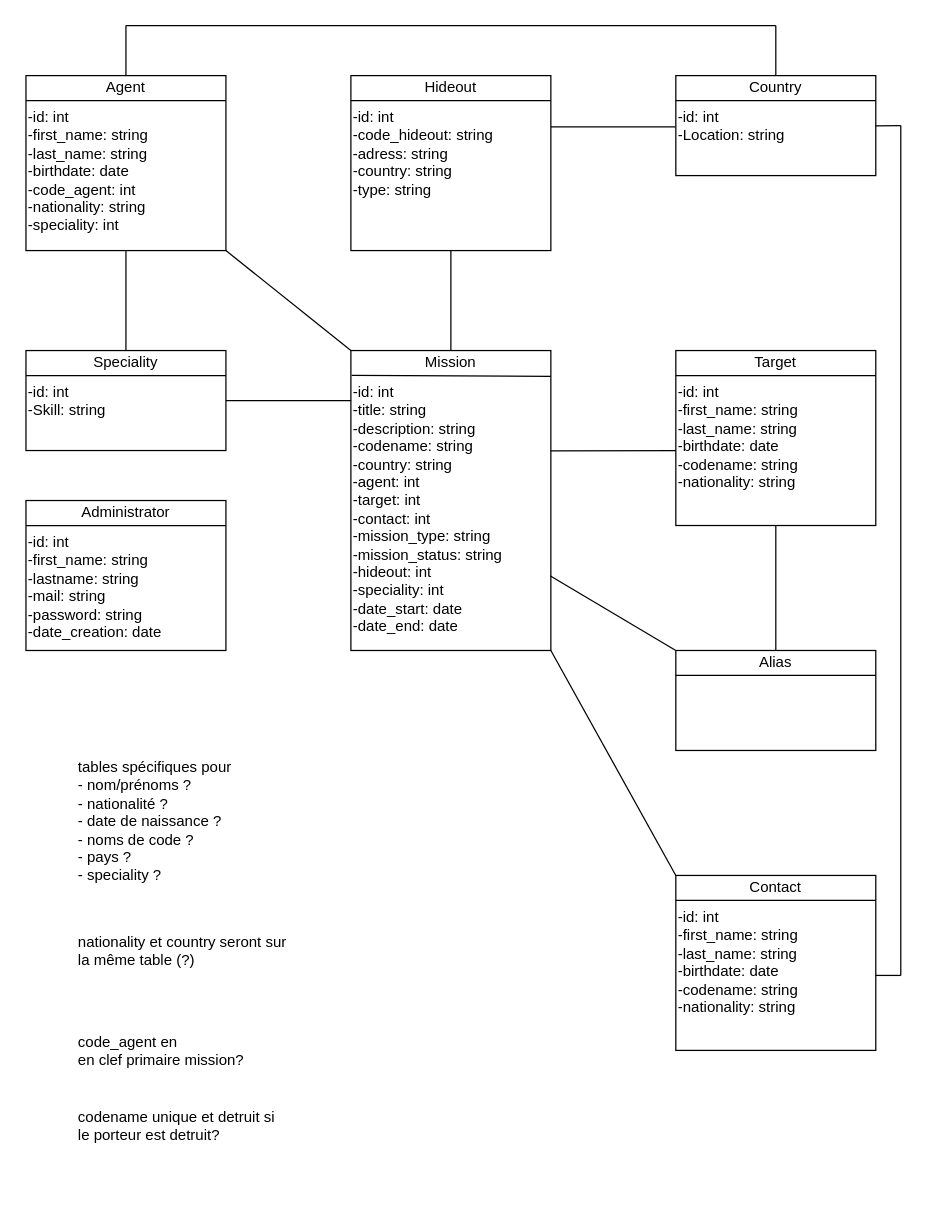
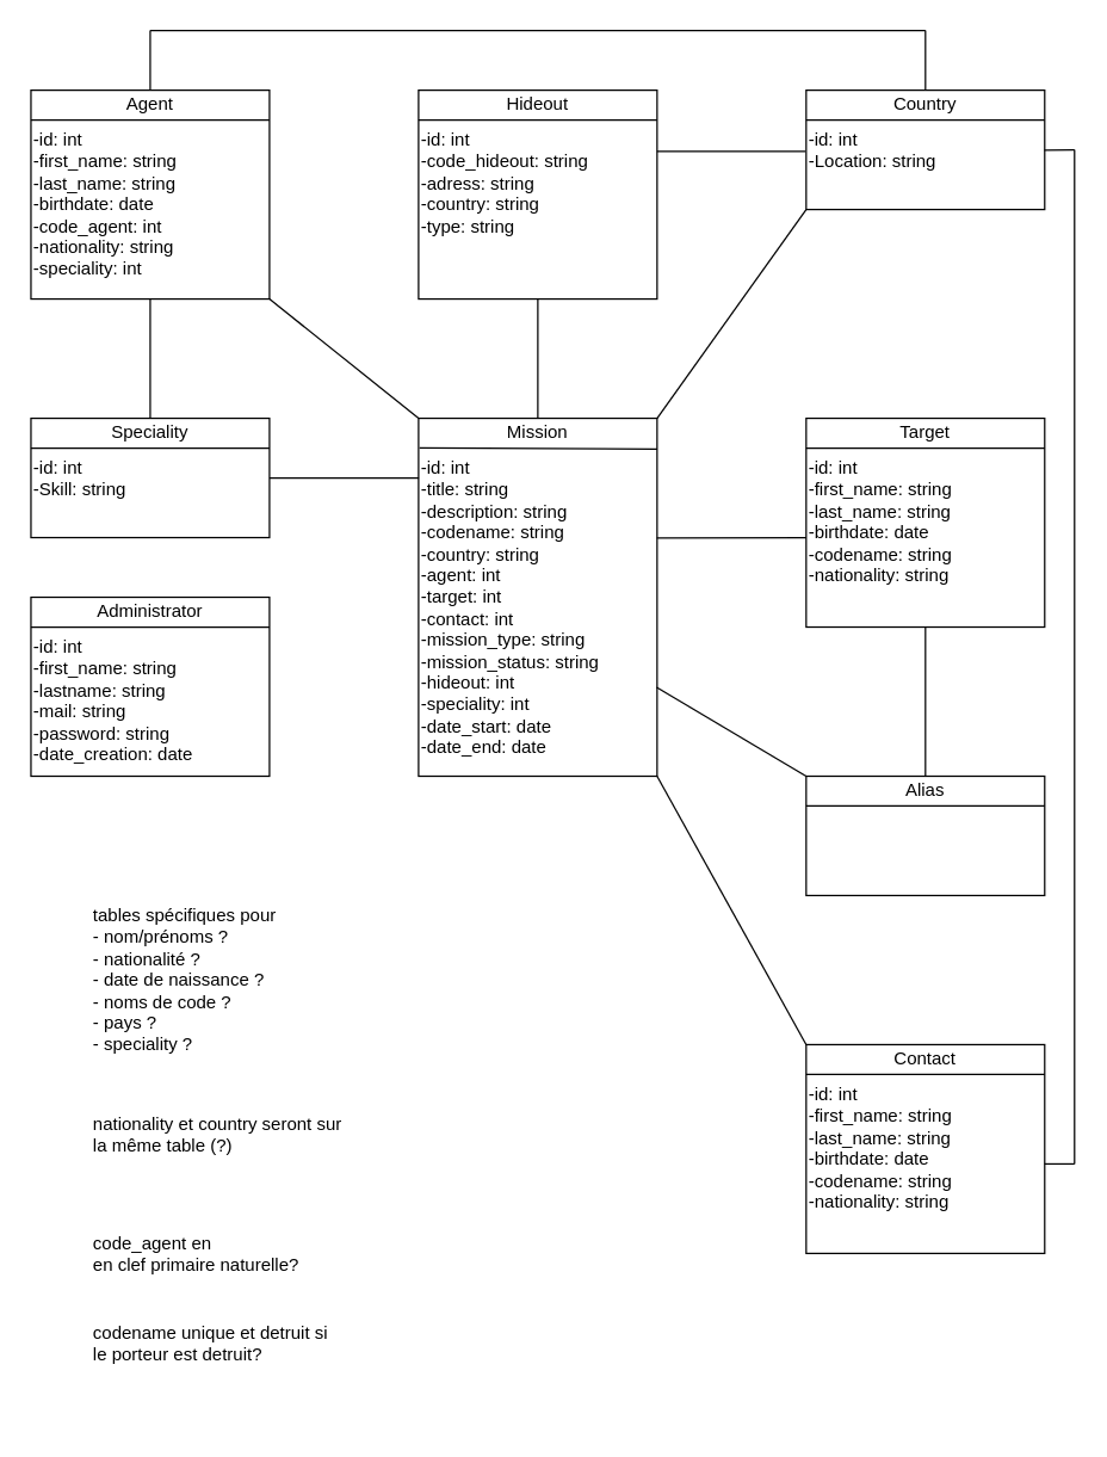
  <mxCell id="0" />
  <mxCell id="1" parent="0" />
  <mxCell id="2" value="" style="rounded=0;whiteSpace=wrap;html=1;fontSize=12;" vertex="1" parent="1"><mxGeometry y="60" width="160" height="140" as="geometry" x="20" /></mxCell>
  <mxCell id="3" value="&lt;div&gt;Agent&lt;/div&gt;" style="text;html=1;strokeColor=none;fillColor=none;align=center;verticalAlign=middle;whiteSpace=wrap;rounded=0;" vertex="1" parent="1"><mxGeometry y="60" width="160" height="20" as="geometry" x="20" /></mxCell>
  <mxCell id="4" value="&lt;div&gt;-id: int&lt;br&gt;&lt;/div&gt;&lt;div&gt;-first_name: string&lt;/div&gt;&lt;div&gt;-last_name: string&lt;/div&gt;&lt;div&gt;-birthdate: date&lt;/div&gt;&lt;div&gt;-code_agent: int&lt;br&gt;&lt;/div&gt;&lt;div&gt;-nationality: string&lt;/div&gt;&lt;div&gt;-speciality: int&lt;br&gt;&lt;/div&gt;" style="text;html=1;strokeColor=none;fillColor=none;align=left;verticalAlign=top;whiteSpace=wrap;rounded=0;" vertex="1" parent="1"><mxGeometry y="80" width="160" height="120" as="geometry" x="20" /></mxCell>
  <mxCell id="5" value="&lt;div&gt;tables spécifiques pour &lt;br&gt;&lt;/div&gt;&lt;div&gt;- nom/prénoms ?&lt;/div&gt;&lt;div&gt;- nationalité ?&lt;/div&gt;&lt;div&gt;- date de naissance ?&lt;/div&gt;&lt;div&gt;- noms de code ?&lt;/div&gt;&lt;div&gt;- pays ?&lt;/div&gt;&lt;div&gt;- speciality ?&lt;br&gt;&lt;/div&gt;" style="text;html=1;strokeColor=none;fillColor=none;align=left;verticalAlign=top;whiteSpace=wrap;rounded=0;" vertex="1" parent="1"><mxGeometry x="60" y="600" width="140" height="120" as="geometry" /></mxCell>
  <mxCell id="6" value="" style="rounded=0;whiteSpace=wrap;html=1;" vertex="1" parent="1"><mxGeometry x="280" y="280" width="160" height="240" as="geometry" /></mxCell>
  <mxCell id="7" value="" style="endArrow=none;html=1;rounded=0;exitX=0.004;exitY=0.083;exitDx=0;exitDy=0;exitPerimeter=0;entryX=1;entryY=0.086;entryDx=0;entryDy=0;entryPerimeter=0;" edge="1" parent="1" source="6" target="6"><mxGeometry width="50" height="50" relative="1" as="geometry"><mxPoint x="400" y="470" as="sourcePoint" /><mxPoint x="440" y="302" as="targetPoint" /></mxGeometry></mxCell>
  <mxCell id="8" value="Mission" style="text;html=1;strokeColor=none;fillColor=none;align=center;verticalAlign=middle;whiteSpace=wrap;rounded=0;" vertex="1" parent="1"><mxGeometry x="280" y="280" width="160" height="20" as="geometry" /></mxCell>
  <mxCell id="9" value="&lt;div&gt;-id: int&lt;br&gt;&lt;/div&gt;&lt;div&gt;-title: string&lt;/div&gt;&lt;div&gt;-description: string&lt;/div&gt;&lt;div&gt;-codename: string&lt;/div&gt;&lt;div&gt;-country: string&lt;/div&gt;&lt;div&gt;-agent: int&lt;/div&gt;&lt;div&gt;-target: int&lt;/div&gt;&lt;div&gt;-contact: int&lt;/div&gt;&lt;div&gt;-mission_type: string&lt;br&gt;&lt;/div&gt;&lt;div&gt;-mission_status: string&lt;/div&gt;&lt;div&gt;-hideout: int&lt;/div&gt;&lt;div&gt;-speciality: int&lt;br&gt;&lt;/div&gt;&lt;div&gt;-date_start: date&lt;/div&gt;&lt;div&gt;-date_end: date&lt;br&gt;&lt;/div&gt;&lt;div&gt;&lt;br&gt;&lt;br&gt;&lt;/div&gt;" style="text;html=1;strokeColor=none;fillColor=none;align=left;verticalAlign=top;whiteSpace=wrap;rounded=0;" vertex="1" parent="1"><mxGeometry x="280" y="300" width="160" height="220" as="geometry" /></mxCell>
  <mxCell id="10" value="" style="rounded=0;whiteSpace=wrap;html=1;" vertex="1" parent="1"><mxGeometry y="280" width="160" height="80" as="geometry" x="20" /></mxCell>
  <mxCell id="11" value="Speciality" style="text;html=1;strokeColor=none;fillColor=none;align=center;verticalAlign=middle;whiteSpace=wrap;rounded=0;" vertex="1" parent="1"><mxGeometry y="280" width="160" height="20" as="geometry" x="20" /></mxCell>
  <mxCell id="12" value="&lt;div&gt;-id: int&lt;br&gt;&lt;/div&gt;&lt;div&gt;-Skill: string&lt;/div&gt;" style="text;html=1;strokeColor=none;fillColor=none;align=left;verticalAlign=top;whiteSpace=wrap;rounded=0;" vertex="1" parent="1"><mxGeometry y="300" width="160" height="60" as="geometry" x="20" /></mxCell>
  <mxCell id="13" value="nationality et country seront sur la même table (?)" style="text;html=1;strokeColor=none;fillColor=none;align=left;verticalAlign=top;whiteSpace=wrap;rounded=0;" vertex="1" parent="1"><mxGeometry x="60" y="740" width="170" height="60" as="geometry" /></mxCell>
  <mxCell id="14" value="" style="endArrow=none;html=1;rounded=0;entryX=1;entryY=1;entryDx=0;entryDy=0;exitX=0;exitY=0.25;exitDx=0;exitDy=0;" edge="1" parent="1" source="10" target="11"><mxGeometry width="50" height="50" relative="1" as="geometry"><mxPoint x="110" y="370" as="sourcePoint" /><mxPoint x="160" y="320" as="targetPoint" /></mxGeometry></mxCell>
  <mxCell id="15" value="" style="rounded=0;whiteSpace=wrap;html=1;" vertex="1" parent="1"><mxGeometry x="540" y="60" width="160" height="80" as="geometry" /></mxCell>
  <mxCell id="16" value="Country" style="text;html=1;strokeColor=none;fillColor=none;align=center;verticalAlign=middle;whiteSpace=wrap;rounded=0;" vertex="1" parent="1"><mxGeometry x="540" y="60" width="160" height="20" as="geometry" /></mxCell>
  <mxCell id="17" value="&lt;div&gt;-id: int&lt;br&gt;&lt;/div&gt;&lt;div&gt;-Location: string&lt;/div&gt;" style="text;html=1;strokeColor=none;fillColor=none;align=left;verticalAlign=top;whiteSpace=wrap;rounded=0;" vertex="1" parent="1"><mxGeometry x="540" y="80" width="160" height="60" as="geometry" /></mxCell>
  <mxCell id="18" value="" style="endArrow=none;html=1;rounded=0;entryX=1;entryY=1;entryDx=0;entryDy=0;exitX=0;exitY=0.25;exitDx=0;exitDy=0;" edge="1" parent="1" source="15" target="16"><mxGeometry width="50" height="50" relative="1" as="geometry"><mxPoint x="630" y="150" as="sourcePoint" /><mxPoint x="680" as="targetPoint" y="100" /></mxGeometry></mxCell>
  <mxCell id="19" value="" style="rounded=0;whiteSpace=wrap;html=1;" vertex="1" parent="1"><mxGeometry x="540" y="520" width="160" height="80" as="geometry" /></mxCell>
  <mxCell id="20" value="Alias" style="text;html=1;strokeColor=none;fillColor=none;align=center;verticalAlign=middle;whiteSpace=wrap;rounded=0;" vertex="1" parent="1"><mxGeometry x="540" y="520" width="160" height="20" as="geometry" /></mxCell>
  <mxCell id="21" value="" style="endArrow=none;html=1;rounded=0;entryX=1;entryY=1;entryDx=0;entryDy=0;exitX=0;exitY=0.25;exitDx=0;exitDy=0;" edge="1" parent="1" source="19" target="20"><mxGeometry width="50" height="50" relative="1" as="geometry"><mxPoint x="630" y="610" as="sourcePoint" /><mxPoint x="680" y="560" as="targetPoint" /></mxGeometry></mxCell>
  <mxCell id="22" value="" style="endArrow=none;html=1;rounded=0;fontSize=12;" edge="1" parent="1"><mxGeometry width="50" height="50" relative="1" as="geometry"><mxPoint y="80" as="sourcePoint" x="20" /><mxPoint x="180" y="80" as="targetPoint" /></mxGeometry></mxCell>
  <mxCell id="23" value="" style="rounded=0;whiteSpace=wrap;html=1;fontSize=12;" vertex="1" parent="1"><mxGeometry x="540" y="280" width="160" height="140" as="geometry" /></mxCell>
  <mxCell id="24" value="" style="endArrow=none;html=1;rounded=0;fontSize=12;" edge="1" parent="1"><mxGeometry width="50" height="50" relative="1" as="geometry"><mxPoint x="540" y="300" as="sourcePoint" /><mxPoint x="700" y="300" as="targetPoint" /></mxGeometry></mxCell>
  <mxCell id="25" value="Target" style="text;html=1;strokeColor=none;fillColor=none;align=center;verticalAlign=middle;whiteSpace=wrap;rounded=0;" vertex="1" parent="1"><mxGeometry x="540" y="280" width="160" height="20" as="geometry" /></mxCell>
  <mxCell id="26" value="&lt;div&gt;-id: int&lt;br&gt;&lt;/div&gt;&lt;div&gt;-first_name: string&lt;/div&gt;&lt;div&gt;-last_name: string&lt;/div&gt;&lt;div&gt;-birthdate: date&lt;/div&gt;&lt;div&gt;-codename: string&lt;br&gt;&lt;/div&gt;&lt;div&gt;-nationality: string&lt;/div&gt;" style="text;html=1;strokeColor=none;fillColor=none;align=left;verticalAlign=top;whiteSpace=wrap;rounded=0;" vertex="1" parent="1"><mxGeometry x="540" y="300" width="160" height="120" as="geometry" /></mxCell>
  <mxCell id="27" value="" style="rounded=0;whiteSpace=wrap;html=1;fontSize=12;" vertex="1" parent="1"><mxGeometry x="540" y="700" width="160" height="140" as="geometry" /></mxCell>
  <mxCell id="28" value="" style="endArrow=none;html=1;rounded=0;fontSize=12;" edge="1" parent="1"><mxGeometry width="50" height="50" relative="1" as="geometry"><mxPoint x="540" y="720" as="sourcePoint" /><mxPoint x="700" y="720" as="targetPoint" /></mxGeometry></mxCell>
  <mxCell id="29" value="Contact" style="text;html=1;strokeColor=none;fillColor=none;align=center;verticalAlign=middle;whiteSpace=wrap;rounded=0;" vertex="1" parent="1"><mxGeometry x="540" y="700" width="160" height="20" as="geometry" /></mxCell>
  <mxCell id="30" value="&lt;div&gt;-id: int&lt;br&gt;&lt;/div&gt;&lt;div&gt;-first_name: string&lt;/div&gt;&lt;div&gt;-last_name: string&lt;/div&gt;&lt;div&gt;-birthdate: date&lt;/div&gt;&lt;div&gt;-codename: string&lt;br&gt;&lt;/div&gt;&lt;div&gt;-nationality: string&lt;/div&gt;" style="text;html=1;strokeColor=none;fillColor=none;align=left;verticalAlign=top;whiteSpace=wrap;rounded=0;" vertex="1" parent="1"><mxGeometry x="540" y="720" width="160" height="120" as="geometry" /></mxCell>
  <mxCell id="31" value="" style="rounded=0;whiteSpace=wrap;html=1;fontSize=12;" vertex="1" parent="1"><mxGeometry x="280" y="60" width="160" height="140" as="geometry" /></mxCell>
  <mxCell id="32" value="" style="endArrow=none;html=1;rounded=0;fontSize=12;" edge="1" parent="1"><mxGeometry width="50" height="50" relative="1" as="geometry"><mxPoint x="280" y="80" as="sourcePoint" /><mxPoint x="440" y="80" as="targetPoint" /></mxGeometry></mxCell>
  <mxCell id="33" value="Hideout" style="text;html=1;strokeColor=none;fillColor=none;align=center;verticalAlign=middle;whiteSpace=wrap;rounded=0;" vertex="1" parent="1"><mxGeometry x="280" y="60" width="160" height="20" as="geometry" /></mxCell>
  <mxCell id="34" value="&lt;div&gt;-id: int&lt;br&gt;&lt;/div&gt;&lt;div&gt;-code_hideout: string&lt;/div&gt;&lt;div&gt;-adress: string&lt;/div&gt;&lt;div&gt;-country: string&lt;/div&gt;&lt;div&gt;-type: string&lt;br&gt;&lt;/div&gt;" style="text;html=1;strokeColor=none;fillColor=none;align=left;verticalAlign=top;whiteSpace=wrap;rounded=0;" vertex="1" parent="1"><mxGeometry x="280" y="80" width="160" height="120" as="geometry" /></mxCell>
  <mxCell id="35" value="" style="rounded=0;whiteSpace=wrap;html=1;fontSize=12;" vertex="1" parent="1"><mxGeometry y="400" width="160" height="120" as="geometry" x="20" /></mxCell>
  <mxCell id="36" value="" style="endArrow=none;html=1;rounded=0;fontSize=12;" edge="1" parent="1"><mxGeometry width="50" height="50" relative="1" as="geometry"><mxPoint y="420" as="sourcePoint" x="20" /><mxPoint x="180" y="420" as="targetPoint" /></mxGeometry></mxCell>
  <mxCell id="37" value="Administrator" style="text;html=1;strokeColor=none;fillColor=none;align=center;verticalAlign=middle;whiteSpace=wrap;rounded=0;" vertex="1" parent="1"><mxGeometry y="400" width="160" height="20" as="geometry" x="20" /></mxCell>
  <mxCell id="38" value="&lt;div&gt;-id: int&lt;br&gt;&lt;/div&gt;&lt;div&gt;-first_name: string&lt;br&gt;&lt;/div&gt;&lt;div&gt;-lastname: string&lt;br&gt;&lt;/div&gt;&lt;div&gt;-mail: string&lt;/div&gt;&lt;div&gt;-password: string&lt;/div&gt;&lt;div&gt;-date_creation: date&lt;br&gt;&lt;/div&gt;" style="text;html=1;strokeColor=none;fillColor=none;align=left;verticalAlign=top;whiteSpace=wrap;rounded=0;" vertex="1" parent="1"><mxGeometry y="420" width="160" height="100" as="geometry" x="20" /></mxCell>
  <mxCell id="39" value="" style="endArrow=none;html=1;rounded=0;fontSize=12;exitX=0.5;exitY=0;exitDx=0;exitDy=0;" edge="1" parent="1" source="3"><mxGeometry width="50" height="50" relative="1" as="geometry"><mxPoint x="205" y="5" as="sourcePoint" /><mxPoint x="100" y="20" as="targetPoint" /></mxGeometry></mxCell>
  <mxCell id="40" value="" style="endArrow=none;html=1;rounded=0;fontSize=12;" edge="1" parent="1"><mxGeometry width="50" height="50" relative="1" as="geometry"><mxPoint x="100" y="20" as="sourcePoint" /><mxPoint x="620" y="20" as="targetPoint" /></mxGeometry></mxCell>
  <mxCell id="41" value="" style="endArrow=none;html=1;rounded=0;fontSize=12;exitX=0.5;exitY=0;exitDx=0;exitDy=0;" edge="1" parent="1" source="16"><mxGeometry width="50" height="50" relative="1" as="geometry"><mxPoint x="215" y="190" as="sourcePoint" /><mxPoint x="620" y="20" as="targetPoint" /></mxGeometry></mxCell>
  <mxCell id="42" value="" style="endArrow=none;html=1;rounded=0;fontSize=12;entryX=-0.003;entryY=0.349;entryDx=0;entryDy=0;entryPerimeter=0;" edge="1" parent="1" target="17"><mxGeometry width="50" height="50" relative="1" as="geometry"><mxPoint x="440" y="101" as="sourcePoint" /><mxPoint x="265" y="245" as="targetPoint" /></mxGeometry></mxCell>
  <mxCell id="43" value="" style="endArrow=none;html=1;rounded=0;fontSize=12;entryX=0.5;entryY=1;entryDx=0;entryDy=0;exitX=0.5;exitY=0;exitDx=0;exitDy=0;" edge="1" parent="1" source="8" target="34"><mxGeometry width="50" height="50" relative="1" as="geometry"><mxPoint x="275" y="290" as="sourcePoint" /><mxPoint x="325" y="240" as="targetPoint" /></mxGeometry></mxCell>
  <mxCell id="44" value="" style="endArrow=none;html=1;rounded=0;fontSize=12;exitX=1;exitY=0.5;exitDx=0;exitDy=0;" edge="1" parent="1" source="30"><mxGeometry width="50" height="50" relative="1" as="geometry"><mxPoint x="580" y="450" as="sourcePoint" /><mxPoint x="720" y="780" as="targetPoint" /></mxGeometry></mxCell>
  <mxCell id="45" value="" style="endArrow=none;html=1;rounded=0;fontSize=12;" edge="1" parent="1"><mxGeometry width="50" height="50" relative="1" as="geometry"><mxPoint x="720" as="sourcePoint" y="100" /><mxPoint x="720" y="780" as="targetPoint" /></mxGeometry></mxCell>
  <mxCell id="46" value="" style="endArrow=none;html=1;rounded=0;fontSize=12;exitX=0.999;exitY=0.337;exitDx=0;exitDy=0;exitPerimeter=0;" edge="1" parent="1" source="17"><mxGeometry width="50" height="50" relative="1" as="geometry"><mxPoint x="625" y="220" as="sourcePoint" /><mxPoint x="720" as="targetPoint" y="100" /></mxGeometry></mxCell>
+ <mxCell id="47" value="" style="endArrow=none;html=1;rounded=0;fontSize=12;entryX=0;entryY=1;entryDx=0;entryDy=0;exitX=1;exitY=0;exitDx=0;exitDy=0;" edge="1" parent="1" source="8" target="17"><mxGeometry width="50" height="50" relative="1" as="geometry"><mxPoint x="340" y="310" as="sourcePoint" /><mxPoint x="390" y="260" as="targetPoint" /></mxGeometry></mxCell>
  <mxCell id="48" value="" style="endArrow=none;html=1;rounded=0;fontSize=12;entryX=0.5;entryY=1;entryDx=0;entryDy=0;exitX=0.5;exitY=0;exitDx=0;exitDy=0;" edge="1" parent="1" source="20" target="26"><mxGeometry width="50" height="50" relative="1" as="geometry"><mxPoint x="335" y="525" as="sourcePoint" /><mxPoint x="385" y="475" as="targetPoint" /></mxGeometry></mxCell>
  <mxCell id="49" value="" style="endArrow=none;html=1;rounded=0;fontSize=12;entryX=0.5;entryY=1;entryDx=0;entryDy=0;exitX=0.5;exitY=0;exitDx=0;exitDy=0;" edge="1" parent="1" source="11" target="4"><mxGeometry width="50" height="50" relative="1" as="geometry"><mxPoint x="100" y="255" as="sourcePoint" /><mxPoint x="210" y="365" as="targetPoint" /></mxGeometry></mxCell>
  <mxCell id="50" value="" style="endArrow=none;html=1;rounded=0;fontSize=12;entryX=0.001;entryY=0.091;entryDx=0;entryDy=0;entryPerimeter=0;" edge="1" parent="1" target="9"><mxGeometry width="50" height="50" relative="1" as="geometry"><mxPoint x="180" y="320" as="sourcePoint" /><mxPoint x="210" y="365" as="targetPoint" /></mxGeometry></mxCell>
- <mxCell id="51" value="&lt;div&gt;code_agent en &lt;br&gt;&lt;/div&gt;&lt;div&gt;en clef primaire mission?&lt;/div&gt;" style="text;html=1;strokeColor=none;fillColor=none;align=left;verticalAlign=top;whiteSpace=wrap;rounded=0;fontSize=12;" vertex="1" parent="1"><mxGeometry x="60" y="820" width="160" height="90" as="geometry" /></mxCell>
+ <mxCell id="51" value="&lt;div&gt;code_agent en &lt;br&gt;&lt;/div&gt;&lt;div&gt;en clef primaire naturelle?&lt;/div&gt;" style="text;html=1;strokeColor=none;fillColor=none;align=left;verticalAlign=top;whiteSpace=wrap;rounded=0;fontSize=12;" vertex="1" parent="1"><mxGeometry x="60" y="820" width="160" height="90" as="geometry" /></mxCell>
  <mxCell id="52" value="codename unique et detruit si le porteur est detruit?" style="text;html=1;strokeColor=none;fillColor=none;align=left;verticalAlign=top;whiteSpace=wrap;rounded=0;fontSize=12;" vertex="1" parent="1"><mxGeometry x="60" y="880" width="160" height="75" as="geometry" /></mxCell>
  <mxCell id="53" value="" style="endArrow=none;html=1;rounded=0;fontSize=12;entryX=0;entryY=0.5;entryDx=0;entryDy=0;exitX=0.999;exitY=0.274;exitDx=0;exitDy=0;exitPerimeter=0;" edge="1" parent="1" source="9" target="26"><mxGeometry width="50" height="50" relative="1" as="geometry"><mxPoint x="285" y="515" as="sourcePoint" /><mxPoint x="335" y="465" as="targetPoint" /></mxGeometry></mxCell>
  <mxCell id="54" value="" style="endArrow=none;html=1;rounded=0;fontSize=12;entryX=0;entryY=0;entryDx=0;entryDy=0;exitX=1;exitY=1;exitDx=0;exitDy=0;" edge="1" parent="1" source="9" target="29"><mxGeometry width="50" height="50" relative="1" as="geometry"><mxPoint x="390" y="550" as="sourcePoint" /><mxPoint x="440" y="500" as="targetPoint" /></mxGeometry></mxCell>
  <mxCell id="55" value="" style="endArrow=none;html=1;rounded=0;fontSize=12;entryX=1;entryY=1;entryDx=0;entryDy=0;exitX=0;exitY=0;exitDx=0;exitDy=0;" edge="1" parent="1" source="8" target="4"><mxGeometry width="50" height="50" relative="1" as="geometry"><mxPoint x="410" y="400" as="sourcePoint" /><mxPoint x="460" y="350" as="targetPoint" /></mxGeometry></mxCell>
  <mxCell id="56" value="" style="endArrow=none;html=1;rounded=0;fontSize=12;entryX=0;entryY=0;entryDx=0;entryDy=0;exitX=0.998;exitY=0.729;exitDx=0;exitDy=0;exitPerimeter=0;" edge="1" parent="1" source="9" target="20"><mxGeometry width="50" height="50" relative="1" as="geometry"><mxPoint x="430" y="435" as="sourcePoint" /><mxPoint x="480" y="385" as="targetPoint" /></mxGeometry></mxCell>
